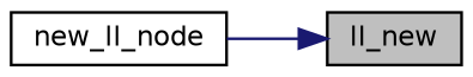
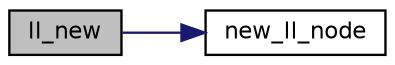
  digraph {
    rankdir=LR
    node [color=black fontname=Helvetica fontsize=10 shape=record style=filled]
    n1 [fillcolor=grey75 fontcolor=black height=0.2 label=ll_new width=0.4]
    n2 [fillcolor=white height=0.2 label=new_ll_node width=0.4]
-   n2 -> n1 [color=midnightblue fontname=Helvetica fontsize=10 labelfontname=Helvetica labelfontsize=10 style=solid]
+   n1 -> n2 [color=midnightblue fontname=Helvetica fontsize=10 labelfontname=Helvetica labelfontsize=10 style=solid]
  }
